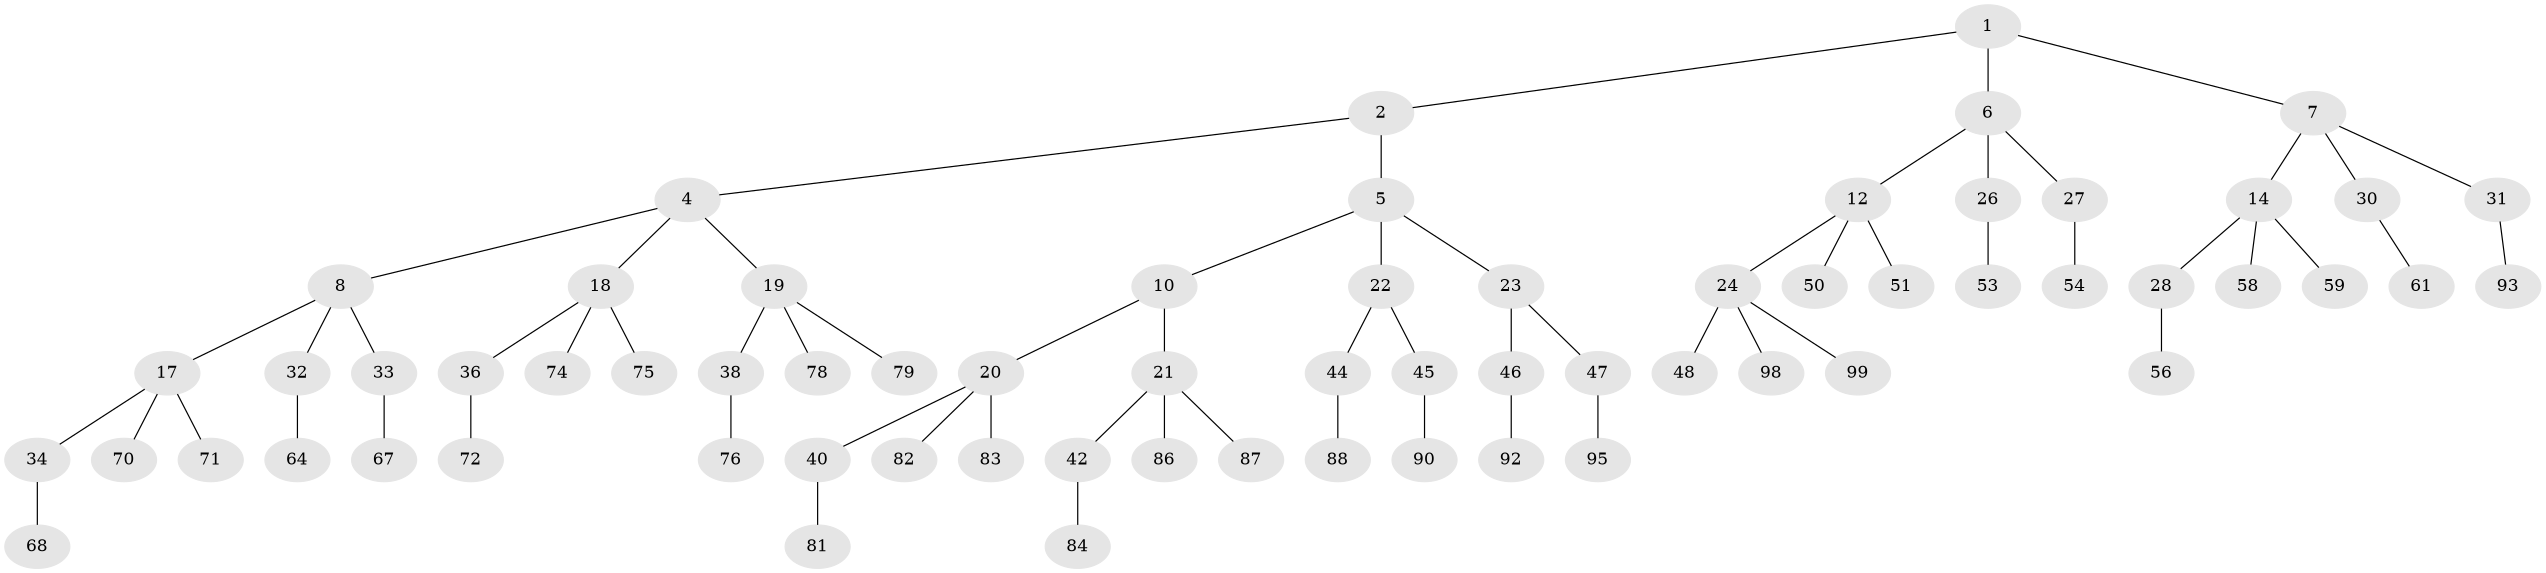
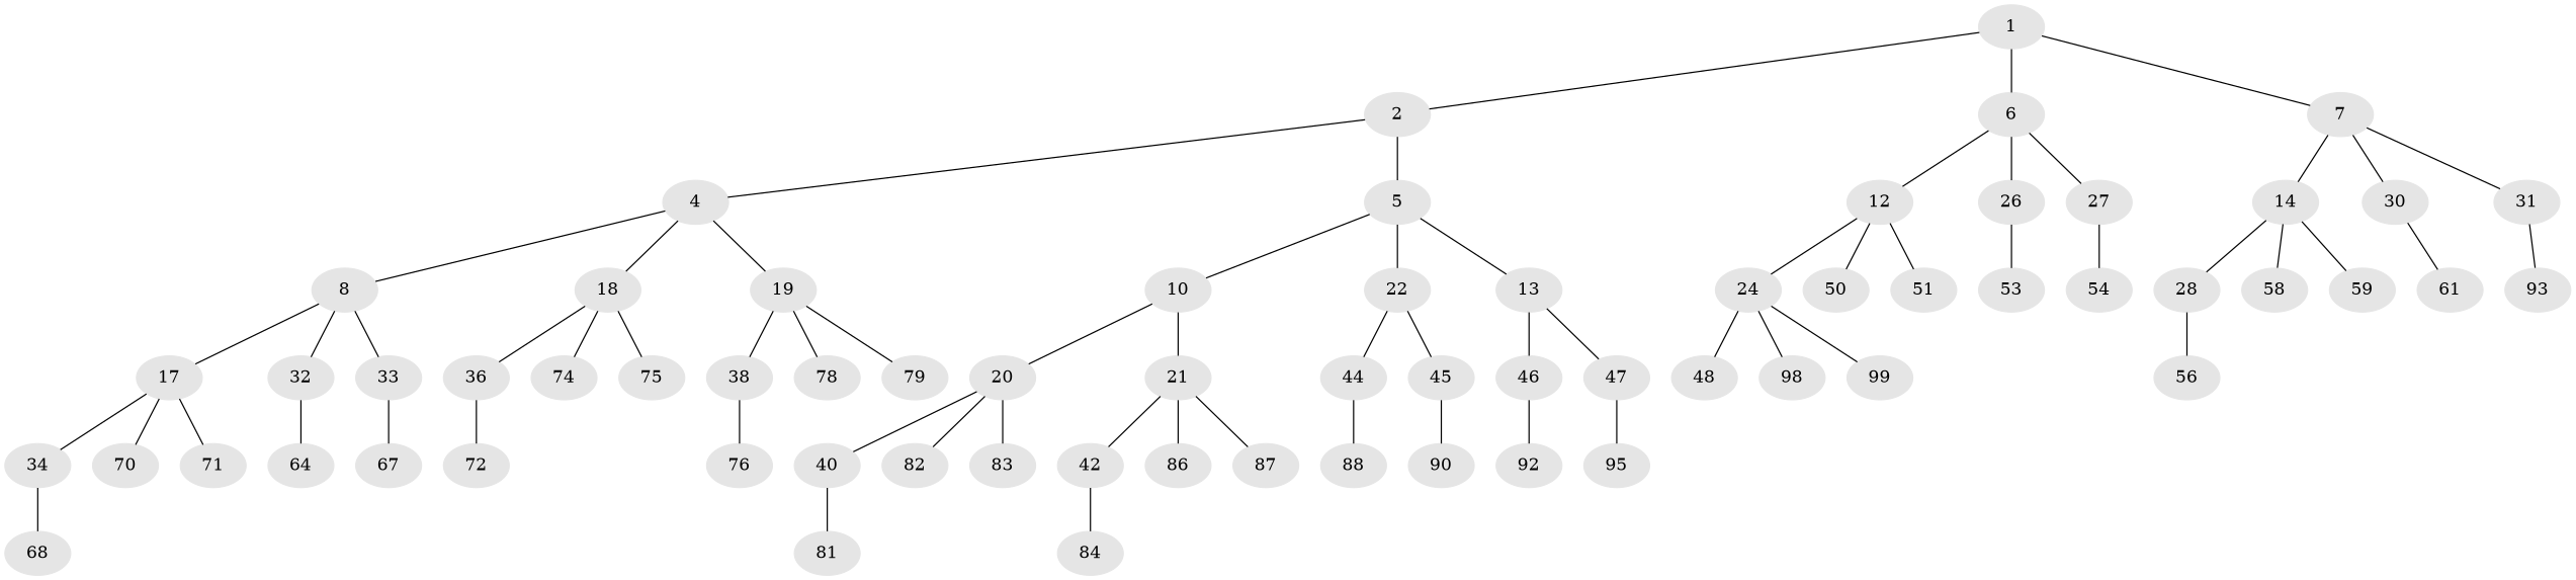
  graph {
    node [color=gray90 style=filled latent=0.166667]
    1 [super="+3" latent=""]
    2 [latent=1]
    6 [latent=0.5 super="+13"]
    7 [latent=0.5 super="+15"]
    4 [latent=0.5 super="+9"]
    5 [latent=0.5 super="+11"]
    12 [latent=0.333333 super="+25"]
    26 [latent=0.25 super="+52"]
    27 [latent=0.25 super="+55"]
    14 [latent=0.333333 super="+29"]
    30 [latent=0.25 super="+60"]
    31 [latent=0.25 super="+62"]
    8 [latent=0.333333 super="+16"]
    18 [latent=0.25 super="+37"]
    19 [latent=0.25 super="+39"]
    10 [latent=0.333333]
    22 [latent=0.25]
-   23 [latent=0.25]
+   23 [latent=0.25 label=13]
    17 [latent=0.25 super="+35"]
    32 [latent=0.2 super="+65"]
    33 [latent=0.2 super="+66"]
    36 [latent=0.2 super="+73"]
    74
    75
    38 [latent=0.2 super="+77"]
    78
    79
    20 [latent=0.25 super="+41"]
    21 [latent=0.25 super="+43"]
    44 [latent=0.2 super="+89"]
    45 [latent=0.2 super="+91"]
    46 [latent=0.2 super="+93"]
    47 [latent=0.2 super="+94"]
    24 [latent=0.25 super="+49"]
    50 [latent=0.2 super="+100"]
    51 [latent=0.2]
    53 [latent=0.2]
    54 [latent=0.2]
    28 [latent=0.25 super="+57"]
    58 [latent=0.2]
    59 [latent=0.2]
    61 [latent=0.2]
    n43 [label=93 latent=0.2]
    34 [latent=0.2 super="+69"]
    70
    71
    64
    67
    40 [latent=0.2 super="+80"]
    82
    83
    42 [latent=0.2 super="+85"]
    86
    87
    48 [latent=0.2 super="+96"]
    98
    99
    56 [latent=0.2]
    68
    72
    76
    81
    84
    88
    90
    92
    95
    1 -- 2
    1 -- 6
    1 -- 7
    2 -- 4
    2 -- 5
    6 -- 12
    6 -- 26
    6 -- 27
    7 -- 14
    7 -- 30
    7 -- 31
    4 -- 8
    4 -- 18
    4 -- 19
    5 -- 10
    5 -- 22
    5 -- 23
    12 -- 24
    12 -- 50
    12 -- 51
    26 -- 53
    27 -- 54
    14 -- 28
    14 -- 58
    14 -- 59
    30 -- 61
    31 -- n43
    8 -- 17
    8 -- 32
    8 -- 33
    18 -- 36
    18 -- 74
    18 -- 75
    19 -- 38
    19 -- 78
    19 -- 79
    10 -- 20
    10 -- 21
    22 -- 44
    22 -- 45
    23 -- 46
    23 -- 47
    17 -- 34
    17 -- 70
    17 -- 71
    32 -- 64
    33 -- 67
    36 -- 72
    38 -- 76
    20 -- 40
    20 -- 82
    20 -- 83
    21 -- 42
    21 -- 86
    21 -- 87
    44 -- 88
    45 -- 90
    46 -- 92
    47 -- 95
    24 -- 48
    24 -- 98
    24 -- 99
    28 -- 56
    34 -- 68
    40 -- 81
    42 -- 84
  }
